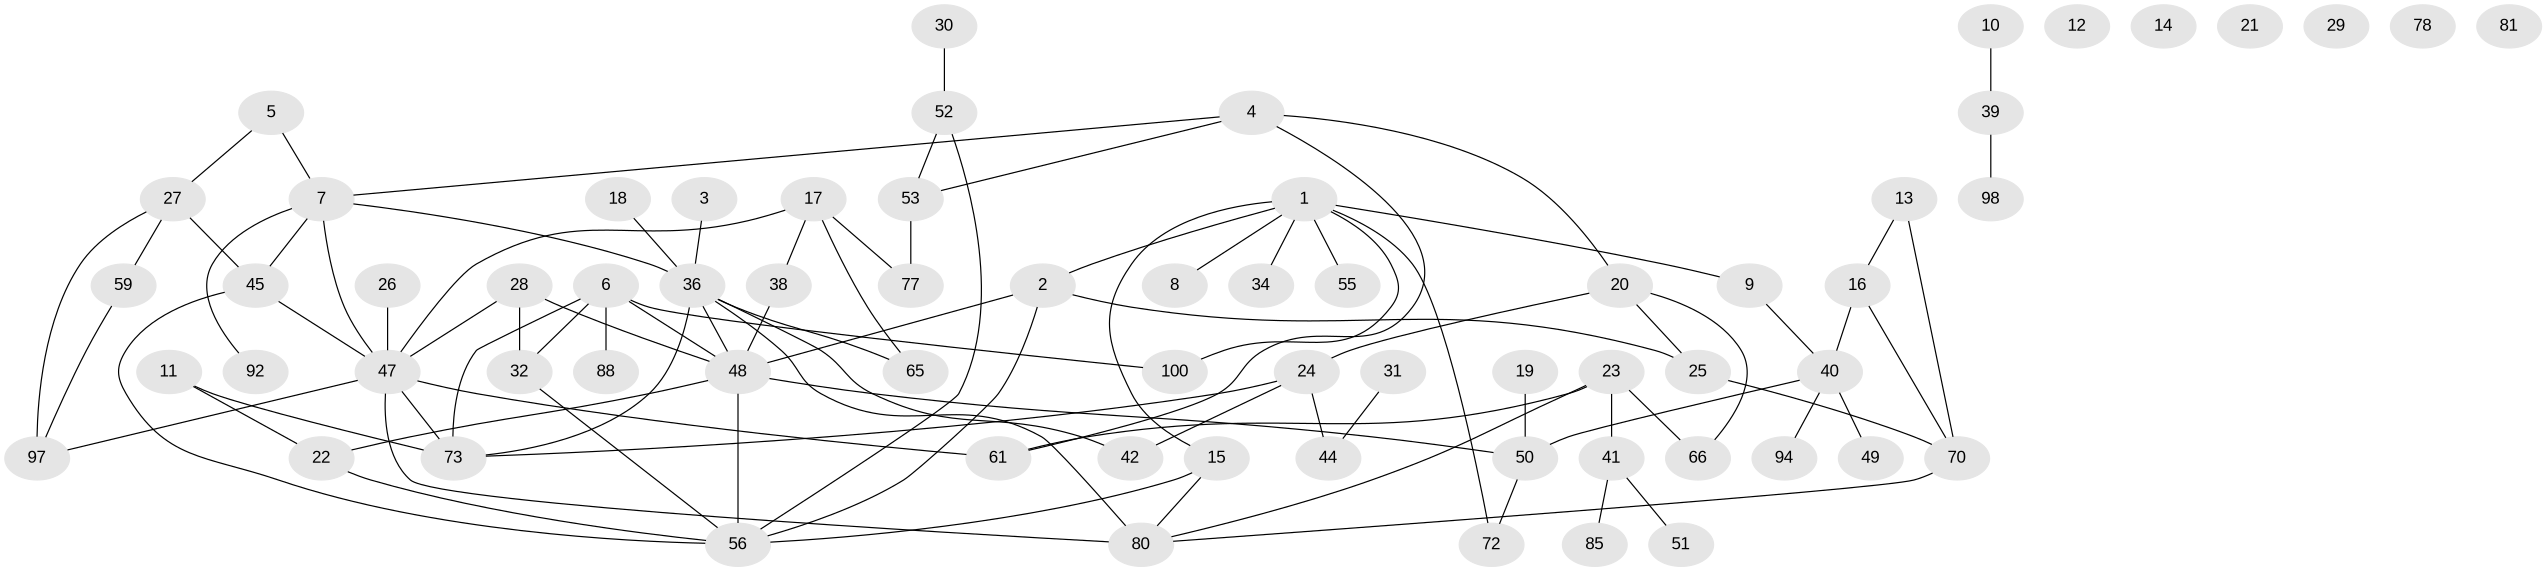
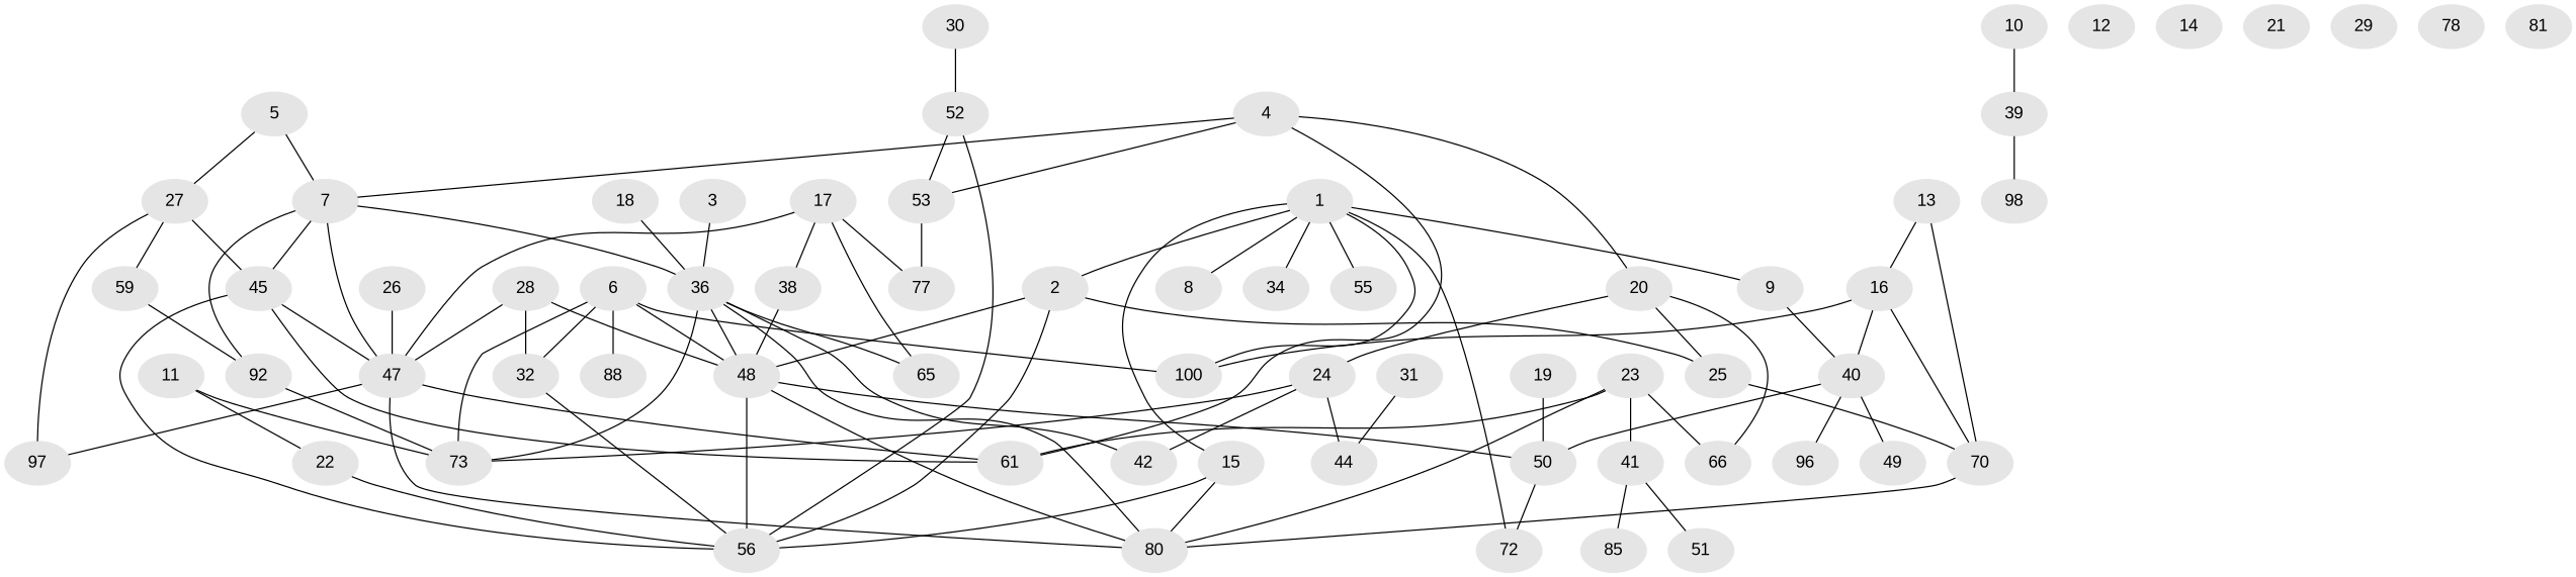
  graph {
    fontname="Liberation Sans"
    node [color=gray90 fontname="Liberation Sans" style=filled]
    edge [fontname="Liberation Sans"]
    1 [super="+54"]
    2
    8
    9 [super="+71"]
    15 [super="+35"]
    34
    55
    72
    100
    25 [super="+95"]
    48 [super="+57"]
    56 [super="+75"]
    40 [super="+43"]
    80 [super="+83"]
    70 [super="+102"]
    50 [super="+101"]
    36 [super="+89"]
    73 [super="+74"]
    65
    42
    3
    4 [super="+69"]
    7 [super="+60"]
    20 [super="+93"]
    53
    61
    45 [super="+82"]
    47 [super="+94"]
    92
    24 [super="+76"]
    66 [super="+87"]
    77
    5 [super="+63"]
    27 [super="+84"]
    59 [super="+86"]
    97
    6 [super="+79"]
    32 [super="+46"]
    88
    49
-   96 [label=94]
+   96
    39 [super="+67"]
    98
    10
    22 [super="+64"]
    11
    12
    13
    16
    14 [super="+68"]
    17 [super="+99"]
    38
    18
    19
    44 [super="+58"]
    21
    23 [super="+37"]
    41 [super="+90"]
    51
    85
    26 [super="+33"]
    28
    29
    52 [super="+62"]
    30
    31
    78
    81
    1 -- 2
    1 -- 8
    1 -- 9
    1 -- 15
    1 -- 34
    1 -- 55
    1 -- 72
    1 -- 100
    2 -- 25
    2 -- 48
    2 -- 56
    9 -- 40
    15 -- 56
    15 -- 80
    25 -- 70
    48 -- 56
-   48 -- 22
+   48 -- 80
    48 -- 50
    40 -- 50
    40 -- 49
    40 -- 96
    70 -- 80
    50 -- 72
    36 -- 48
    36 -- 80
    36 -- 73
    36 -- 65
    36 -- 42
    3 -- 36
    4 -- 7
    4 -- 20
    4 -- 53
    4 -- 61
    7 -- 36 [weight=2]
    7 -- 45
    7 -- 47
    7 -- 92
    20 -- 25
    20 -- 24
    20 -- 66
    53 -- 77
    45 -- 56
+   45 -- 61
    45 -- 47
    47 -- 80
-   47 -- 73
+   92 -- 73
    47 -- 61
    47 -- 97
    24 -- 73
    24 -- 42
    24 -- 44
    5 -- 7
    5 -- 27
    27 -- 45
    27 -- 59
    27 -- 97
-   59 -- 97
+   59 -- 92
    6 -- 100
    6 -- 48
    6 -- 73
    6 -- 32
    6 -- 88
    32 -- 56
    39 -- 98
    10 -- 39
    22 -- 56
    11 -- 73
    11 -- 22
    13 -- 70
    13 -- 16
+   16 -- 100
    16 -- 40
    16 -- 70
    17 -- 65
    17 -- 47
    17 -- 77
    17 -- 38
    38 -- 48
    18 -- 36
    19 -- 50
    23 -- 80
    23 -- 61
    23 -- 66
    23 -- 41
    41 -- 51
    41 -- 85
    26 -- 47
    28 -- 48
    28 -- 47
    28 -- 32
    52 -- 56
    52 -- 53
    30 -- 52
    31 -- 44
  }
